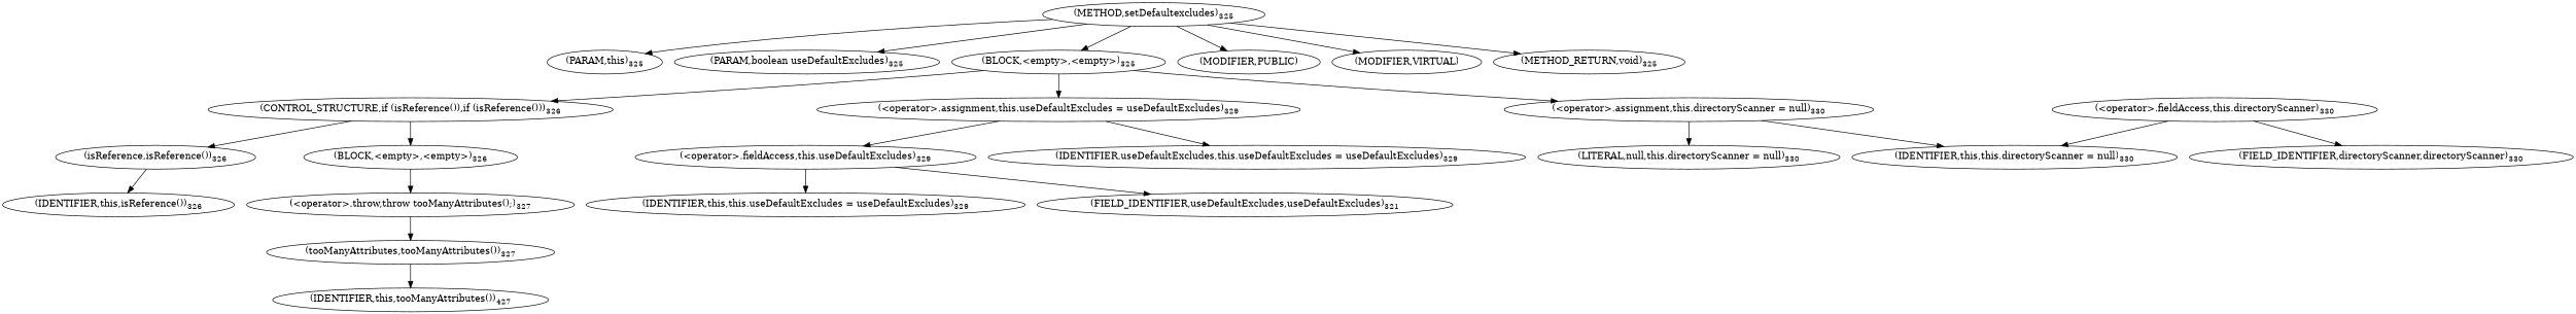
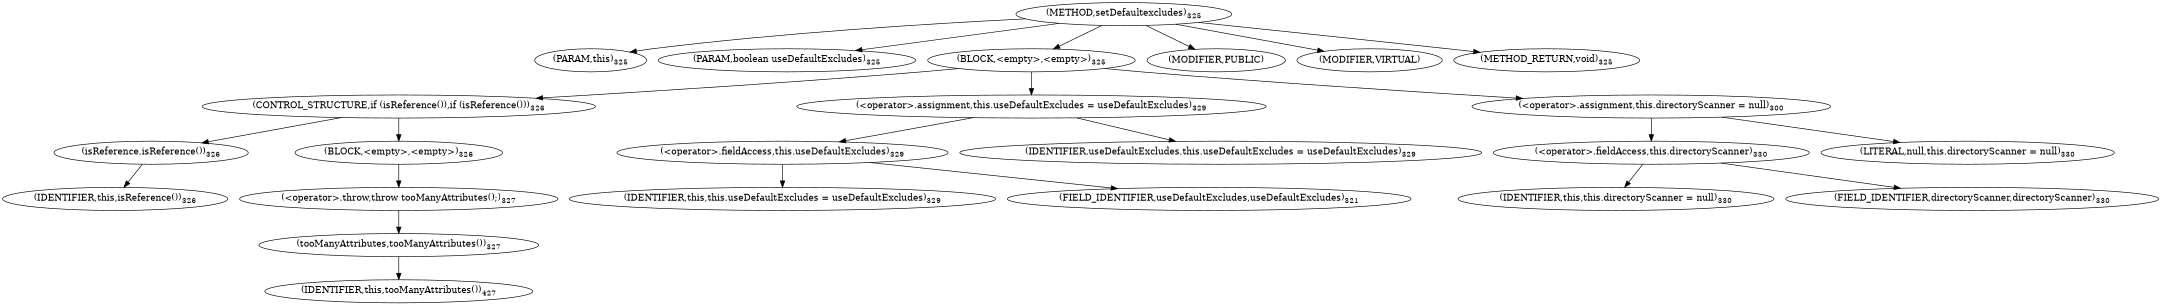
  digraph {
    n1 [label=<(METHOD,setDefaultexcludes)<SUB>325</SUB>>]
    n2 [label=<(PARAM,this)<SUB>325</SUB>>]
    n3 [label=<(PARAM,boolean useDefaultExcludes)<SUB>325</SUB>>]
    n4 [label=<(BLOCK,&lt;empty&gt;,&lt;empty&gt;)<SUB>325</SUB>>]
    n5 [label=<(MODIFIER,PUBLIC)>]
    n6 [label=<(MODIFIER,VIRTUAL)>]
    n7 [label=<(METHOD_RETURN,void)<SUB>325</SUB>>]
    n8 [label=<(CONTROL_STRUCTURE,if (isReference()),if (isReference()))<SUB>326</SUB>>]
    n9 [label=<(&lt;operator&gt;.assignment,this.useDefaultExcludes = useDefaultExcludes)<SUB>329</SUB>>]
-   n10 [label=<(&lt;operator&gt;.assignment,this.directoryScanner = null)<SUB>330</SUB>>]
+   n10 [label=<(&lt;operator&gt;.assignment,this.directoryScanner = null)<SUB>300</SUB>>]
    n11 [label=<(isReference,isReference())<SUB>326</SUB>>]
    n12 [label=<(BLOCK,&lt;empty&gt;,&lt;empty&gt;)<SUB>326</SUB>>]
    n13 [label=<(&lt;operator&gt;.fieldAccess,this.useDefaultExcludes)<SUB>329</SUB>>]
    n14 [label=<(IDENTIFIER,useDefaultExcludes,this.useDefaultExcludes = useDefaultExcludes)<SUB>329</SUB>>]
    n15 [label=<(&lt;operator&gt;.fieldAccess,this.directoryScanner)<SUB>330</SUB>>]
    n16 [label=<(LITERAL,null,this.directoryScanner = null)<SUB>330</SUB>>]
    n17 [label=<(IDENTIFIER,this,isReference())<SUB>326</SUB>>]
    n18 [label=<(&lt;operator&gt;.throw,throw tooManyAttributes();)<SUB>327</SUB>>]
    n19 [label=<(tooManyAttributes,tooManyAttributes())<SUB>327</SUB>>]
    n20 [label=<(IDENTIFIER,this,tooManyAttributes())<SUB>427</SUB>>]
    n21 [label=<(IDENTIFIER,this,this.useDefaultExcludes = useDefaultExcludes)<SUB>329</SUB>>]
    n22 [label=<(FIELD_IDENTIFIER,useDefaultExcludes,useDefaultExcludes)<SUB>321</SUB>>]
    n23 [label=<(IDENTIFIER,this,this.directoryScanner = null)<SUB>330</SUB>>]
    n24 [label=<(FIELD_IDENTIFIER,directoryScanner,directoryScanner)<SUB>330</SUB>>]
    n1 -> n2
    n1 -> n3
    n1 -> n4
    n1 -> n5
    n1 -> n6
    n1 -> n7
    n4 -> n8
    n4 -> n9
    n4 -> n10
    n8 -> n11
    n8 -> n12
    n9 -> n13
    n9 -> n14
-   n10 -> n23
+   n10 -> n15
    n10 -> n16
    n11 -> n17
    n12 -> n18
    n13 -> n21
    n13 -> n22
    n15 -> n23
    n15 -> n24
    n18 -> n19
    n19 -> n20
  }
